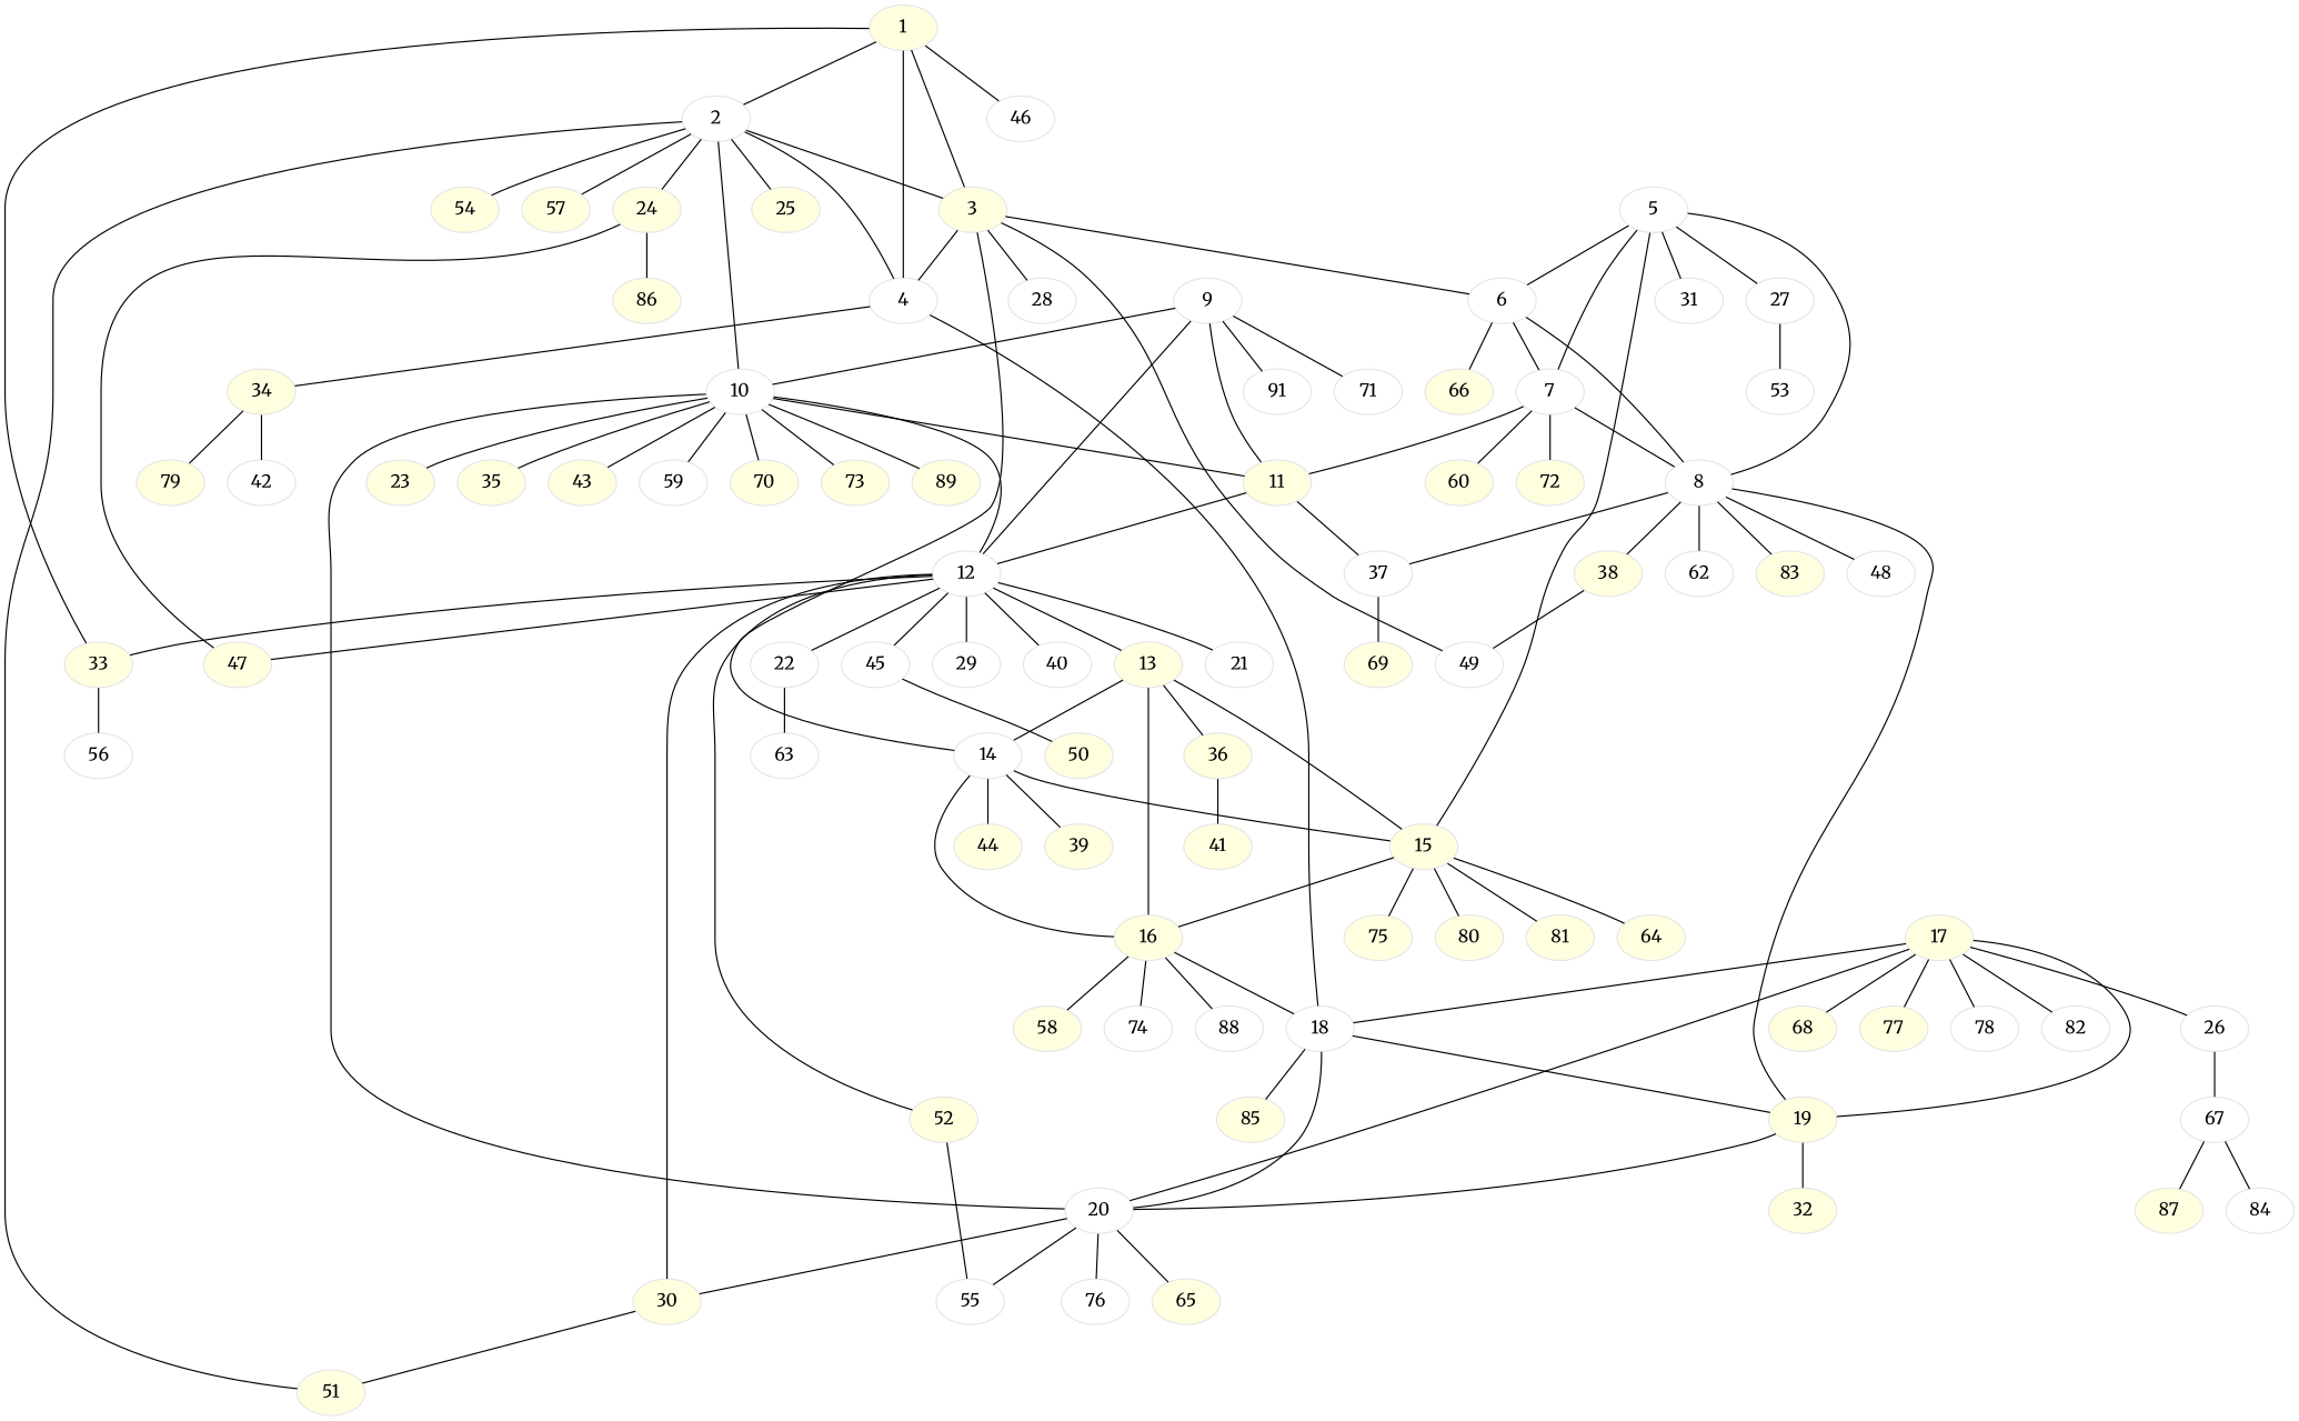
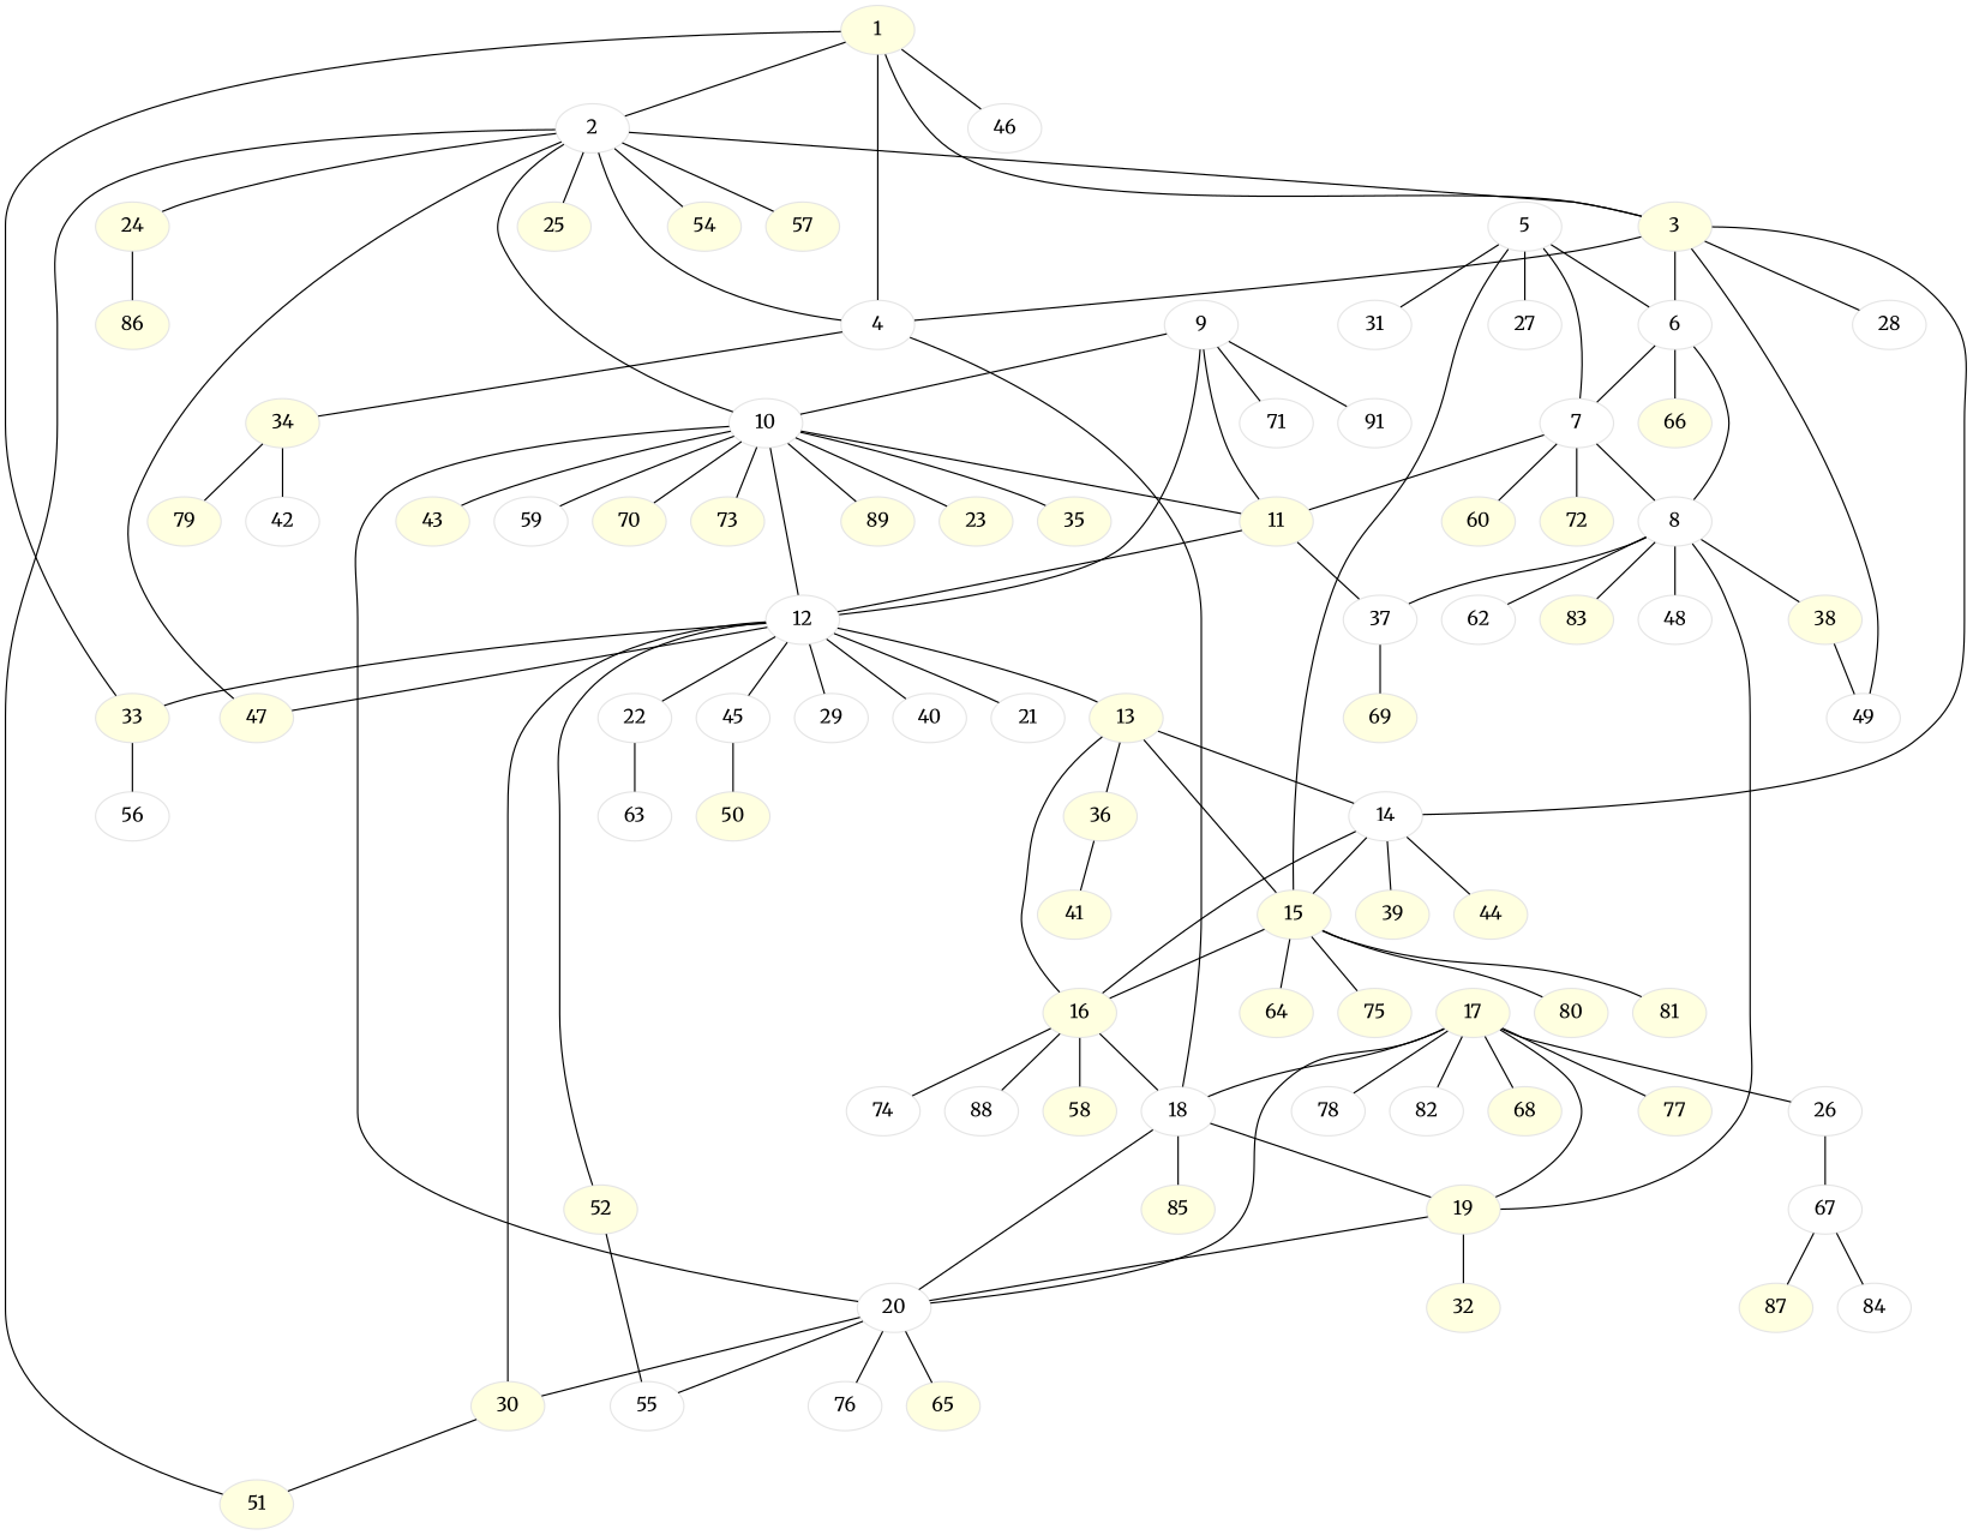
  graph {
    fontname=Merriweather
    node [color=gray90 fillcolor=lightyellow fontname=Merriweather style=filled]
    edge [fontname=Merriweather]
    2 [fillcolor=white]
    1
    3
    4 [fillcolor=white]
    33
    46 [fillcolor=white]
    10 [fillcolor=white]
    24
    25
    51
    54
    57
    6 [fillcolor=white]
    14 [fillcolor=white]
    28 [fillcolor=white]
    49 [fillcolor=white]
    18 [fillcolor=white]
    34
    56 [fillcolor=white]
    11
    12 [fillcolor=white]
    20 [fillcolor=white]
    23
    35
    43
    59 [fillcolor=white]
    70
    73
    89
    47
    86
    7 [fillcolor=white]
    8 [fillcolor=white]
    66
    15
    16
    39
    44
    19
    85
    42 [fillcolor=white]
    79
    5 [fillcolor=white]
    27 [fillcolor=white]
    31 [fillcolor=white]
    60
    72
    37 [fillcolor=white]
    38
    48 [fillcolor=white]
    62 [fillcolor=white]
    83
    64
    75
    80
    81
-   53 [fillcolor=white]
    32
    69
    9 [fillcolor=white]
    n61 [fillcolor=white label=91]
    71 [fillcolor=white]
    13
    21 [fillcolor=white]
    22 [fillcolor=white]
    29 [fillcolor=white]
    30
    40 [fillcolor=white]
    45 [fillcolor=white]
    52
    55 [fillcolor=white]
    65
    76 [fillcolor=white]
    36
    63 [fillcolor=white]
    50
    58
    74 [fillcolor=white]
    88 [fillcolor=white]
    41
    17
    26 [fillcolor=white]
    68
    77
    78 [fillcolor=white]
    82 [fillcolor=white]
    67 [fillcolor=white]
    84 [fillcolor=white]
    87
    2 -- 3
    2 -- 4
    2 -- 10
    2 -- 24
    2 -- 25
    2 -- 51
    2 -- 54
    2 -- 57
    1 -- 2
    1 -- 3
    1 -- 4
    1 -- 33
    1 -- 46
    3 -- 4
    3 -- 6
    3 -- 14
    3 -- 28
    3 -- 49
    4 -- 18
    4 -- 34
    33 -- 56
    10 -- 11
    10 -- 12
    10 -- 20
    10 -- 23
    10 -- 35
    10 -- 43
    10 -- 59
    10 -- 70
    10 -- 73
    10 -- 89
-   24 -- 47
+   2 -- 47
    24 -- 86
    6 -- 7
    6 -- 8
    6 -- 66
    14 -- 15
    14 -- 16
    14 -- 39
    14 -- 44
    18 -- 20
    18 -- 19
    18 -- 85
    34 -- 42
    34 -- 79
    11 -- 12
    11 -- 37
    12 -- 33
    12 -- 47
    12 -- 13
    12 -- 21
    12 -- 22
    12 -- 29
    12 -- 30
    12 -- 40
    12 -- 45
    12 -- 52
    20 -- 30
    20 -- 55
    20 -- 65
    20 -- 76
    7 -- 11
    7 -- 8
    7 -- 60
    7 -- 72
    8 -- 19
    8 -- 37
    8 -- 38
    8 -- 48
    8 -- 62
    8 -- 83
    15 -- 16
    15 -- 64
    15 -- 75
    15 -- 80
    15 -- 81
    16 -- 18
    16 -- 58
    16 -- 74
    16 -- 88
    19 -- 20
    19 -- 32
    5 -- 6
    5 -- 7
-   5 -- 8
    5 -- 15
    5 -- 27
    5 -- 31
-   27 -- 53
    37 -- 69
    38 -- 49
    9 -- 10
    9 -- 11
    9 -- 12
    9 -- n61
    9 -- 71
    13 -- 14
    13 -- 15
    13 -- 16
    13 -- 36
    22 -- 63
    30 -- 51
    45 -- 50
    52 -- 55
    36 -- 41
    17 -- 18
    17 -- 20
    17 -- 19
    17 -- 26
    17 -- 68
    17 -- 77
    17 -- 78
    17 -- 82
    26 -- 67
    67 -- 84
    67 -- 87
  }
